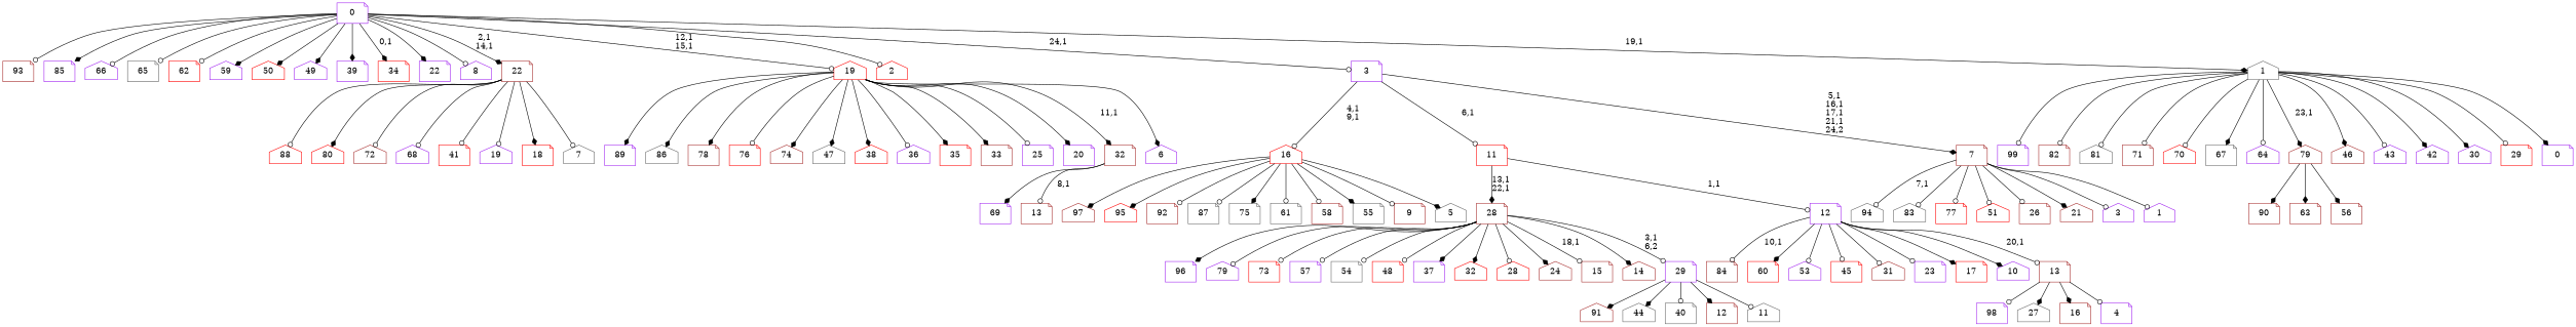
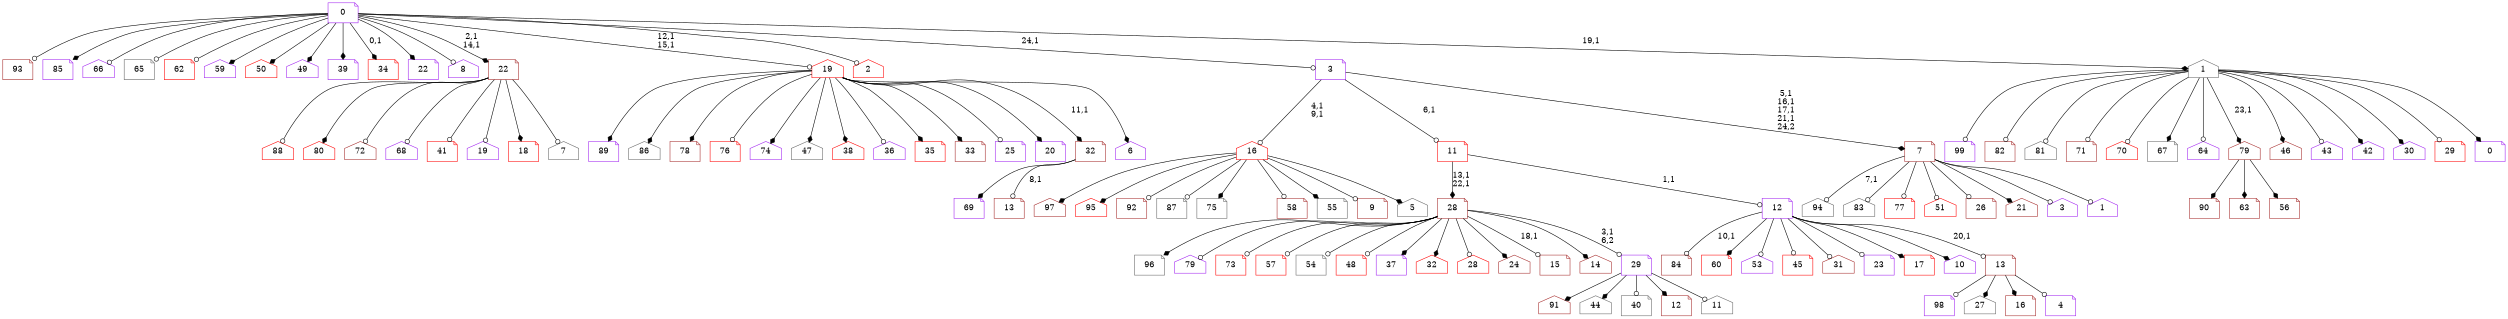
  digraph {
    node [color=purple shape=note]
    edge [arrowhead=odot]
    n1 [label=99]
    n2 [label=98]
    n3 [color=brown label=97 shape=house]
-   n4 [label=96]
+   n4 [color=gray40 label=96]
    n5 [color=red label=95 shape=house]
    n6 [color=gray40 label=94 shape=house]
    n7 [color=brown label=93]
    n8 [color=brown label=92]
    n9 [color=brown label=91 shape=house]
    n10 [color=brown label=90]
    n11 [label=89]
    n12 [color=red label=88 shape=house]
    n13 [color=gray40 label=87]
    n14 [color=gray40 label=86 shape=house]
    n15 [label=85]
    n16 [color=brown label=84]
    n17 [color=gray40 label=83 shape=house]
    n18 [color=brown label=82]
    n19 [color=gray40 label=81 shape=house]
    n20 [color=red label=80 shape=house]
    n21 [label=79 shape=house]
    n22 [color=brown label=78]
    n23 [color=red label=77]
    n24 [color=red label=76]
    n25 [color=gray40 label=75]
-   n26 [color=brown label=74 shape=house]
+   n26 [label=74 shape=house]
    n27 [color=red label=73]
    n28 [color=brown label=72 shape=house]
    n29 [color=brown label=71]
    n30 [color=red label=70 shape=house]
    n31 [label=69]
    n32 [label=68 shape=house]
    n33 [color=gray40 label=67]
    n34 [label=66 shape=house]
    n35 [color=gray40 label=65]
    n36 [label=64 shape=house]
    n37 [color=brown label=63]
    n38 [color=red label=62]
-   n39 [color=gray40 label=61]
    n40 [color=red label=60]
    n41 [label=59 shape=house]
    n42 [color=brown label=58]
-   n43 [label=57]
+   n43 [color=red label=57]
    n44 [color=brown label=56]
    79 [color=brown shape=house]
    n46 [color=gray40 label=55]
    n47 [color=gray40 label=54]
    n48 [label=53 shape=house]
    n49 [color=red label=51 shape=house]
    n50 [color=red label=50 shape=house]
    n51 [label=49 shape=house]
    n52 [color=red label=48]
    n53 [color=gray40 label=47 shape=house]
    n54 [color=brown label=46 shape=house]
    n55 [color=red label=45]
    n56 [color=gray40 label=44 shape=house]
    n57 [label=43 shape=house]
    n58 [label=42 shape=house]
    n59 [color=red label=41]
    n60 [color=gray40 label=40]
    n61 [label=39]
    n62 [color=red label=38 shape=house]
    n63 [label=37]
    n64 [label=36 shape=house]
    n65 [color=red label=35]
    n66 [color=red label=34]
    n67 [color=brown label=33]
    n68 [color=red label=32 shape=house]
    n69 [color=brown label=31 shape=house]
    n70 [label=30 shape=house]
    n71 [color=red label=29]
    n72 [color=red label=28 shape=house]
    n73 [color=gray40 label=27 shape=house]
    n74 [color=brown label=26]
    n75 [label=25]
    n76 [color=brown label=24 shape=house]
    n77 [label=23]
    n78 [label=22]
    n79 [color=brown label=21 shape=house]
    n80 [label=20]
    n81 [label=19 shape=house]
    n82 [color=red label=18]
    n83 [color=red label=17]
    n84 [color=brown label=16]
    n85 [color=brown label=15]
    n86 [color=brown label=14 shape=house]
    n87 [color=brown label=13]
    32 [color=brown]
    n89 [color=brown label=12]
    n90 [color=gray40 label=11 shape=house]
    29
    28 [color=brown]
    n93 [label=10 shape=house]
    n94 [color=brown label=9]
    n95 [label=8 shape=house]
    n96 [color=gray40 label=7 shape=house]
    22 [color=brown]
    n98 [label=6 shape=house]
    19 [color=red shape=house]
    n100 [color=gray40 label=5 shape=house]
    16 [color=red shape=house]
    n102 [label=4]
    13 [color=brown]
    12
    11 [color=red]
    n106 [label=3 shape=house]
    n107 [color=red label=2 shape=house]
    n108 [label=1 shape=house]
    7 [color=brown]
    3
    n111 [label=0]
    1 [color=gray40 shape=house]
    0
    79 -> n10 [arrowhead=diamond]
    79 -> n37 [arrowhead=diamond]
    79 -> n44 [arrowhead=diamond]
    32 -> n31 [arrowhead=diamond]
    32 -> n87 [label="8,1"]
    29 -> n9 [arrowhead=diamond]
    29 -> n56 [arrowhead=diamond]
    29 -> n60
    29 -> n89 [arrowhead=diamond]
    29 -> n90
    28 -> n4 [arrowhead=diamond]
    28 -> n21
    28 -> n27
    28 -> n43
    28 -> n47
    28 -> n52
    28 -> n63 [arrowhead=diamond]
    28 -> n68 [arrowhead=diamond]
    28 -> n72
    28 -> n76 [arrowhead=diamond]
    28 -> n85 [label="18,1"]
    28 -> n86 [arrowhead=diamond]
    28 -> 29 [label="3,1\n6,2"]
    22 -> n12
    22 -> n20 [arrowhead=diamond]
    22 -> n28
    22 -> n32
    22 -> n59
    22 -> n81
    22 -> n82 [arrowhead=diamond]
    22 -> n96
    19 -> n11 [arrowhead=diamond]
    19 -> n14 [arrowhead=diamond]
    19 -> n22 [arrowhead=diamond]
    19 -> n24
    19 -> n26 [arrowhead=diamond]
    19 -> n53 [arrowhead=diamond]
    19 -> n62 [arrowhead=diamond]
    19 -> n64
    19 -> n65 [arrowhead=diamond]
    19 -> n67 [arrowhead=diamond]
    19 -> n75
    19 -> n80 [arrowhead=diamond]
    19 -> 32 [arrowhead=diamond label="11,1"]
    19 -> n98 [arrowhead=diamond]
    16 -> n3 [arrowhead=diamond]
    16 -> n5 [arrowhead=diamond]
    16 -> n8
    16 -> n13
    16 -> n25 [arrowhead=diamond]
-   16 -> n39
    16 -> n42
    16 -> n46 [arrowhead=diamond]
    16 -> n94
    16 -> n100 [arrowhead=diamond]
    13 -> n2
    13 -> n73 [arrowhead=diamond]
    13 -> n84 [arrowhead=diamond]
    13 -> n102
    12 -> n16 [label="10,1"]
    12 -> n40 [arrowhead=diamond]
    12 -> n48
    12 -> n55
    12 -> n69
    12 -> n77
    12 -> n83 [arrowhead=diamond]
    12 -> n93 [arrowhead=diamond]
    12 -> 13 [label="20,1"]
    11 -> 28 [arrowhead=diamond label="13,1\n22,1"]
    11 -> 12 [label="1,1"]
    7 -> n6 [label="7,1"]
    7 -> n17
    7 -> n23
    7 -> n49
    7 -> n74
    7 -> n79 [arrowhead=diamond]
    7 -> n106
    7 -> n108
    3 -> 16 [label="4,1\n9,1"]
    3 -> 11 [label="6,1"]
    3 -> 7 [arrowhead=diamond label="5,1\n16,1\n17,1\n21,1\n24,2"]
    1 -> n1
    1 -> n18
    1 -> n19
    1 -> n29
    1 -> n30
    1 -> n33 [arrowhead=diamond]
    1 -> n36
    1 -> 79 [arrowhead=diamond label="23,1"]
    1 -> n54 [arrowhead=diamond]
    1 -> n57
    1 -> n58 [arrowhead=diamond]
    1 -> n70 [arrowhead=diamond]
    1 -> n71
    1 -> n111 [arrowhead=diamond]
    0 -> n7
    0 -> n15 [arrowhead=diamond]
    0 -> n34
    0 -> n35
    0 -> n38
    0 -> n41 [arrowhead=diamond]
    0 -> n50 [arrowhead=diamond]
    0 -> n51 [arrowhead=diamond]
    0 -> n61 [arrowhead=diamond]
    0 -> n66 [arrowhead=diamond label="0,1"]
    0 -> n78 [arrowhead=diamond]
    0 -> n95
    0 -> 22 [arrowhead=diamond label="2,1\n14,1"]
    0 -> 19 [label="12,1\n15,1"]
    0 -> n107
    0 -> 3 [label="24,1"]
    0 -> 1 [arrowhead=diamond label="19,1"]
  }
